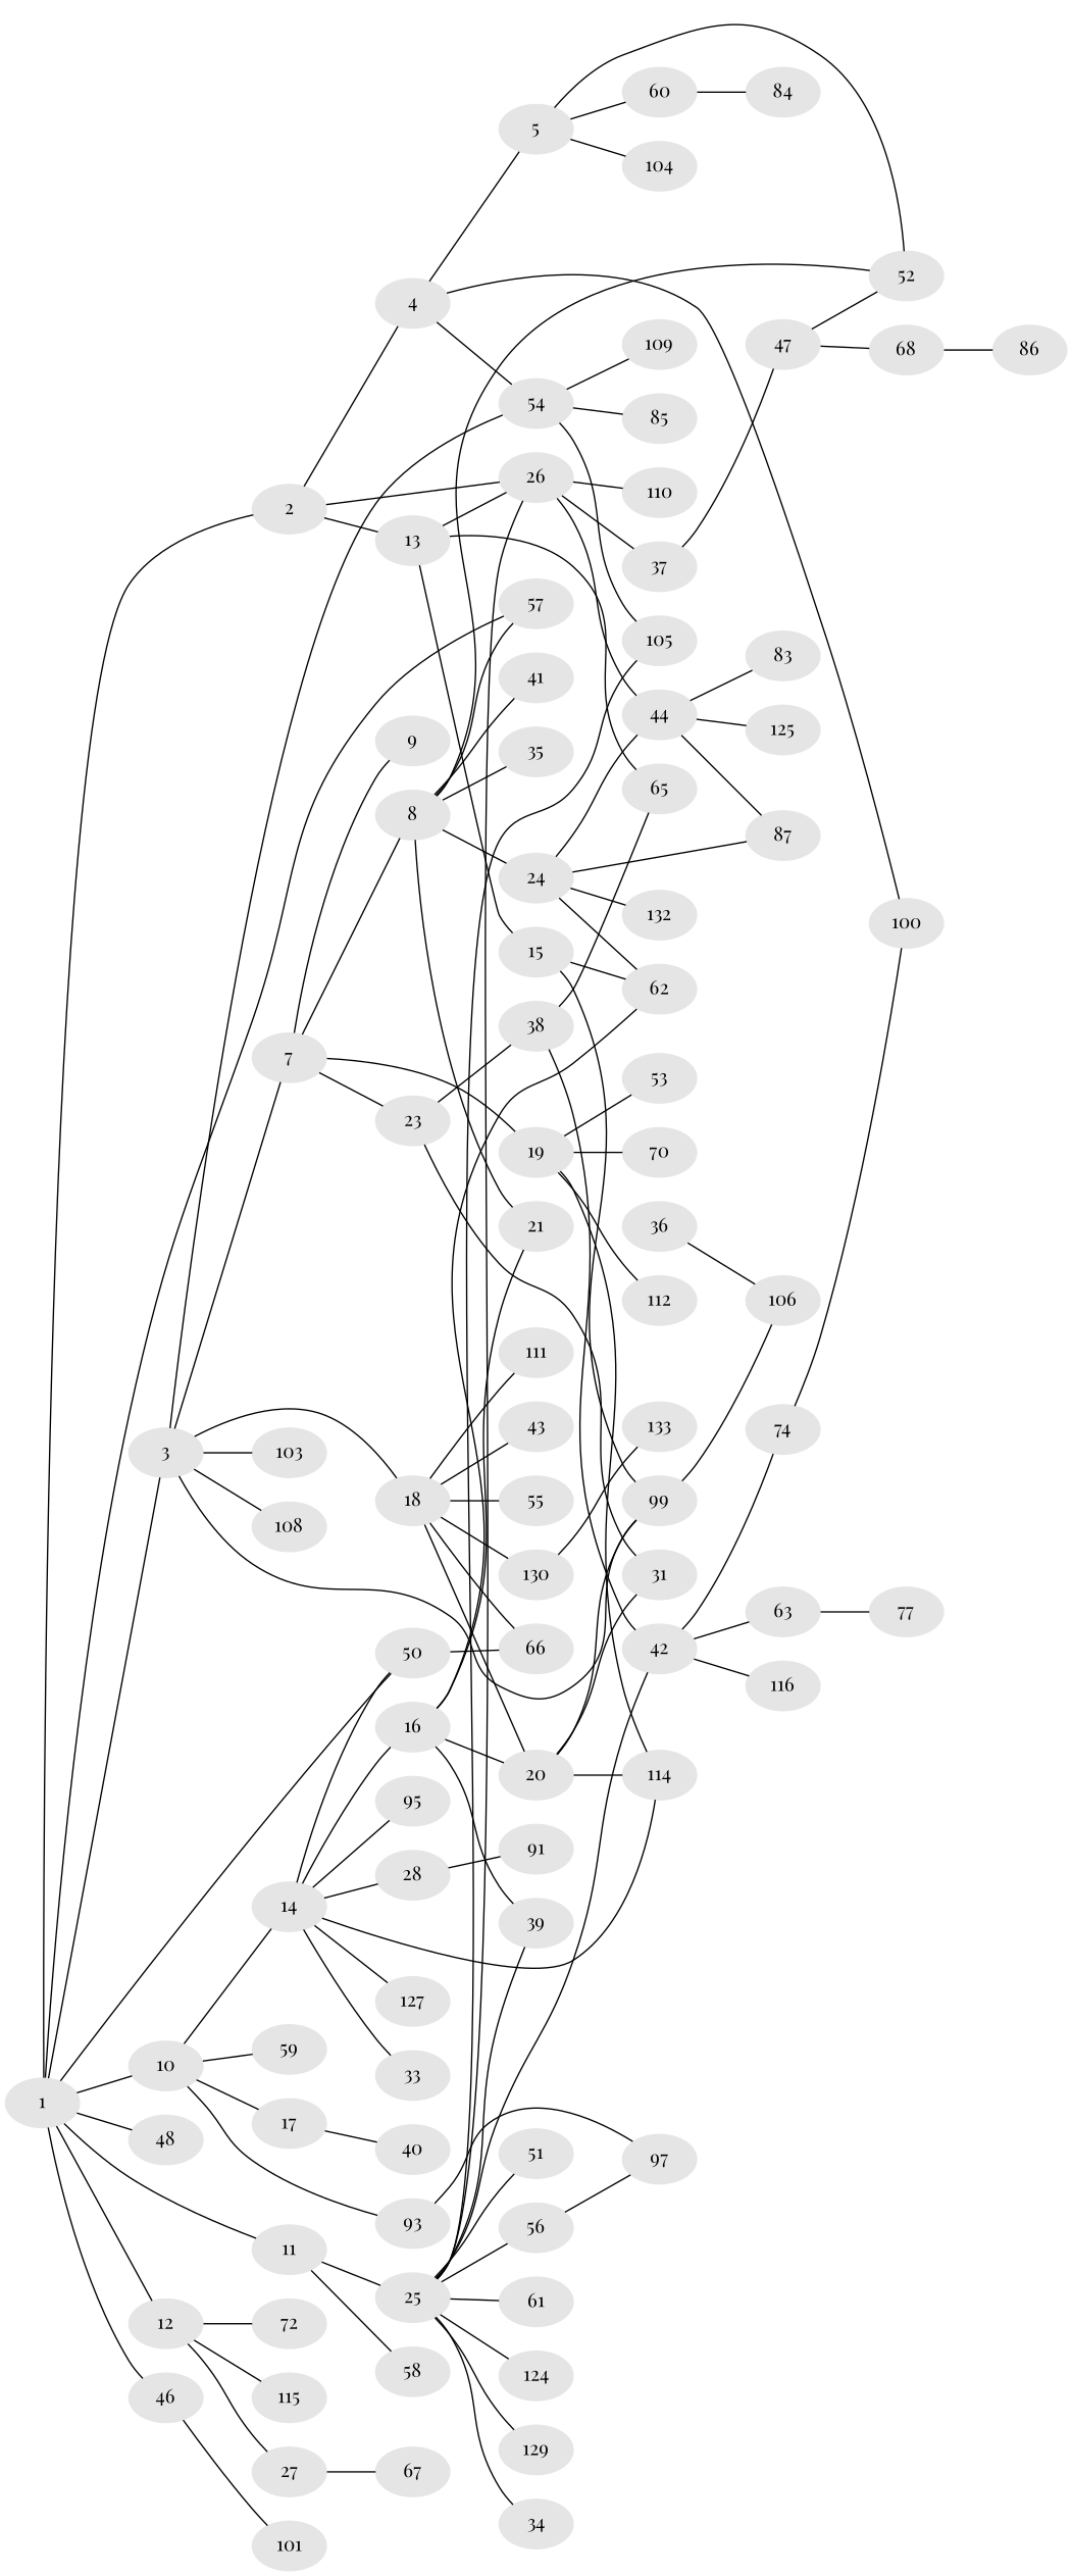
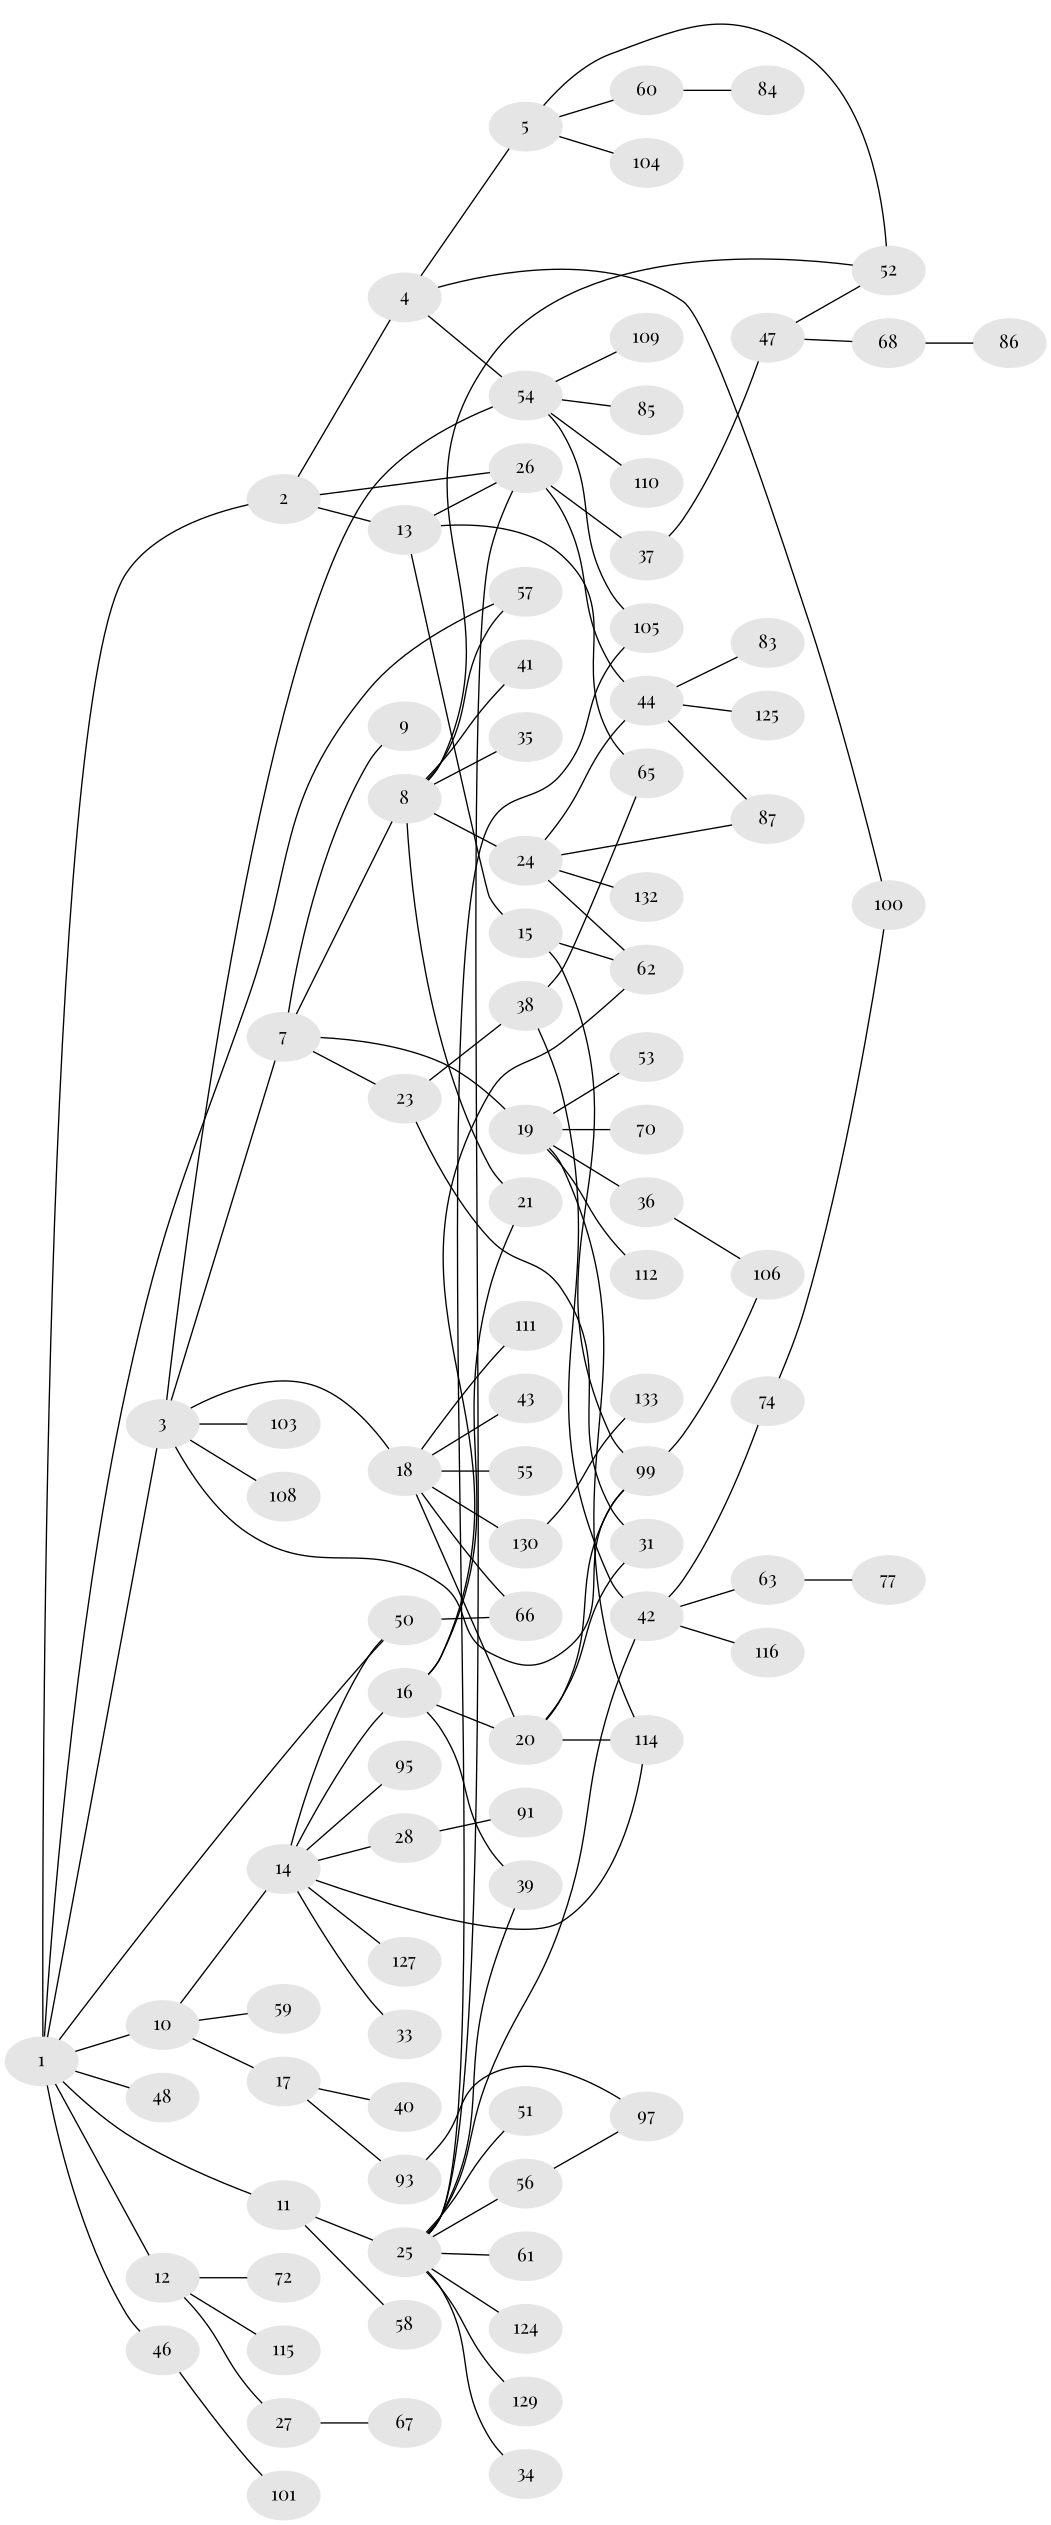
  graph {
    fontname="Playfair Display"
    rankdir=LR
    node [color=gray90 fontname="Playfair Display" style=filled]
    edge [fontname="Playfair Display"]
    1 [super="+6"]
    2
    3 [super="+48"]
    10
    11
    12 [super="+69"]
    n7 [label=48]
    46 [super="+102"]
    50 [super="+121"]
    57
    4 [super="+118"]
    13 [super="+96"]
    26 [super="+29"]
    7 [super="+82"]
    18 [super="+81"]
    54 [super="+123"]
    99 [super="+119"]
    103
    108
    14 [super="+131"]
    17
    59
    93 [super="+94"]
    25 [super="+88"]
    58
    27 [super="+117"]
    72
    115
    16 [super="+76"]
    28
    33
    95
    114
    127
    101
    66
    5 [super="+30"]
    100
    15 [super="+75"]
    65
    44 [super="+49"]
    37
    110
    8 [super="+22"]
    9
    19 [super="+32"]
    23
    20 [super="+126"]
    43
    55 [super="+64"]
    111
    130
    105 [super="+120"]
    85
    109
    106
    52 [super="+98"]
    60
    104
    84 [super="+113"]
    21
    24 [super="+79"]
    35
    41
    36 [super="+89"]
    53
    70
    112
    31 [super="+90"]
    38
    62 [super="+107"]
    87 [super="+92"]
    132
    40 [super="+73"]
    97
    39
    34
    42 [super="+80"]
    51
    56
    61
    124
    129
    67 [super="+71"]
    91
    133
    83
    125
    63
    74 [super="+128"]
    116 [super="+122"]
    47
    68 [super="+78"]
    77
    86
    1 -- 2
    1 -- 3
    1 -- 10
    1 -- 11
    1 -- 12
    1 -- n7
    1 -- 46 [weight=2]
    1 -- 50
    1 -- 57
    2 -- 4
    2 -- 13
    2 -- 26
    3 -- 7
    3 -- 18
    3 -- 54
    3 -- 99
    3 -- 103
    3 -- 108
    10 -- 14
    10 -- 17
    10 -- 59
-   10 -- 93
+   17 -- 93
    11 -- 25
    11 -- 58
    12 -- 27
    12 -- 72
    12 -- 115
    46 -- 101
    50 -- 66
    4 -- 54
    4 -- 5
    4 -- 100
    13 -- 26
    13 -- 15
    13 -- 65
    26 -- 44
    26 -- 37
-   26 -- 110
+   54 -- 110
    7 -- 8
    7 -- 9
    7 -- 19
    7 -- 23
    18 -- 66
    18 -- 20
    18 -- 43
    18 -- 55
    18 -- 111
    18 -- 130
    54 -- 105
    54 -- 85
    54 -- 109
    99 -- 106
    14 -- 50
    14 -- 16
    14 -- 28
    14 -- 33
    14 -- 95
    14 -- 114
    14 -- 127
    17 -- 40
    93 -- 97
    25 -- 26
    25 -- 105
    25 -- 39
    25 -- 34
    25 -- 42
    25 -- 51
    25 -- 56
    25 -- 61
    25 -- 124
    25 -- 129
    27 -- 67
    16 -- 20
    16 -- 21
    16 -- 62
    16 -- 39
    28 -- 91
    5 -- 52
    5 -- 60
    5 -- 104
    15 -- 99
    15 -- 62
    44 -- 87
    44 -- 83
    44 -- 125
    37 -- 47
    8 -- 57
    8 -- 52
    8 -- 21
    8 -- 24
    8 -- 35
    8 -- 41
    19 -- 114
+   19 -- 36
    19 -- 53
    19 -- 70
    19 -- 112
    23 -- 31
    23 -- 38
    20 -- 99
    20 -- 114
    20 -- 31
    130 -- 133
    60 -- 84
    24 -- 44
    24 -- 62
    24 -- 87
    24 -- 132
    36 -- 106
    38 -- 65
    38 -- 42
    42 -- 63
    42 -- 74
    42 -- 116
    56 -- 97
    63 -- 77
    74 -- 100
    47 -- 52
    47 -- 68
    68 -- 86
  }
